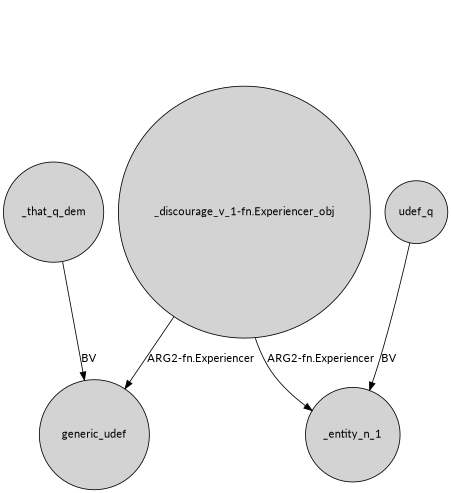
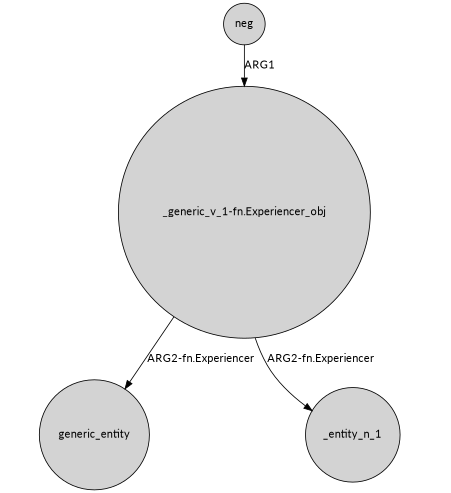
  digraph {
    fontname=Lato
    node [fontname=Lato shape=circle style=filled]
    edge [fontname=Lato]
    n1 [label=_entity_n_1]
-   "_discourage_v_1-fn.Experiencer_obj"
-   generic_entity [label=generic_udef]
-   udef_q
-   _that_q_dem
+   "_discourage_v_1-fn.Experiencer_obj" [label="_generic_v_1-fn.Experiencer_obj"]
+   generic_entity
+   neg
    "_discourage_v_1-fn.Experiencer_obj" -> n1 [label="ARG2-fn.Experiencer"]
    "_discourage_v_1-fn.Experiencer_obj" -> generic_entity [label="ARG2-fn.Experiencer"]
-   udef_q -> n1 [label=BV]
-   _that_q_dem -> generic_entity [label=BV]
+   neg -> "_discourage_v_1-fn.Experiencer_obj" [label=ARG1]
  }
